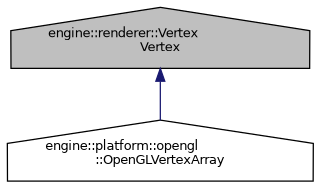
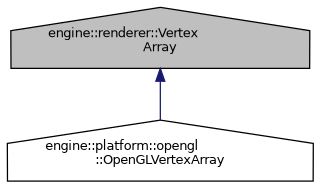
  digraph {
    node [color=black fontname=Helvetica fontsize=10 shape=house style=filled]
-   n1 [fillcolor=grey75 fontcolor=black height=0.2 label="engine::renderer::Vertex\lVertex" width=0.4]
+   n1 [fillcolor=grey75 fontcolor=black height=0.2 label="engine::renderer::Vertex\lArray" width=0.4]
    n2 [fillcolor=white height=0.2 label="engine::platform::opengl\l::OpenGLVertexArray" width=0.4]
    n1 -> n2 [color=midnightblue dir=back fontname=Helvetica fontsize=10 labelfontname=Helvetica labelfontsize=10 style=solid]
  }
